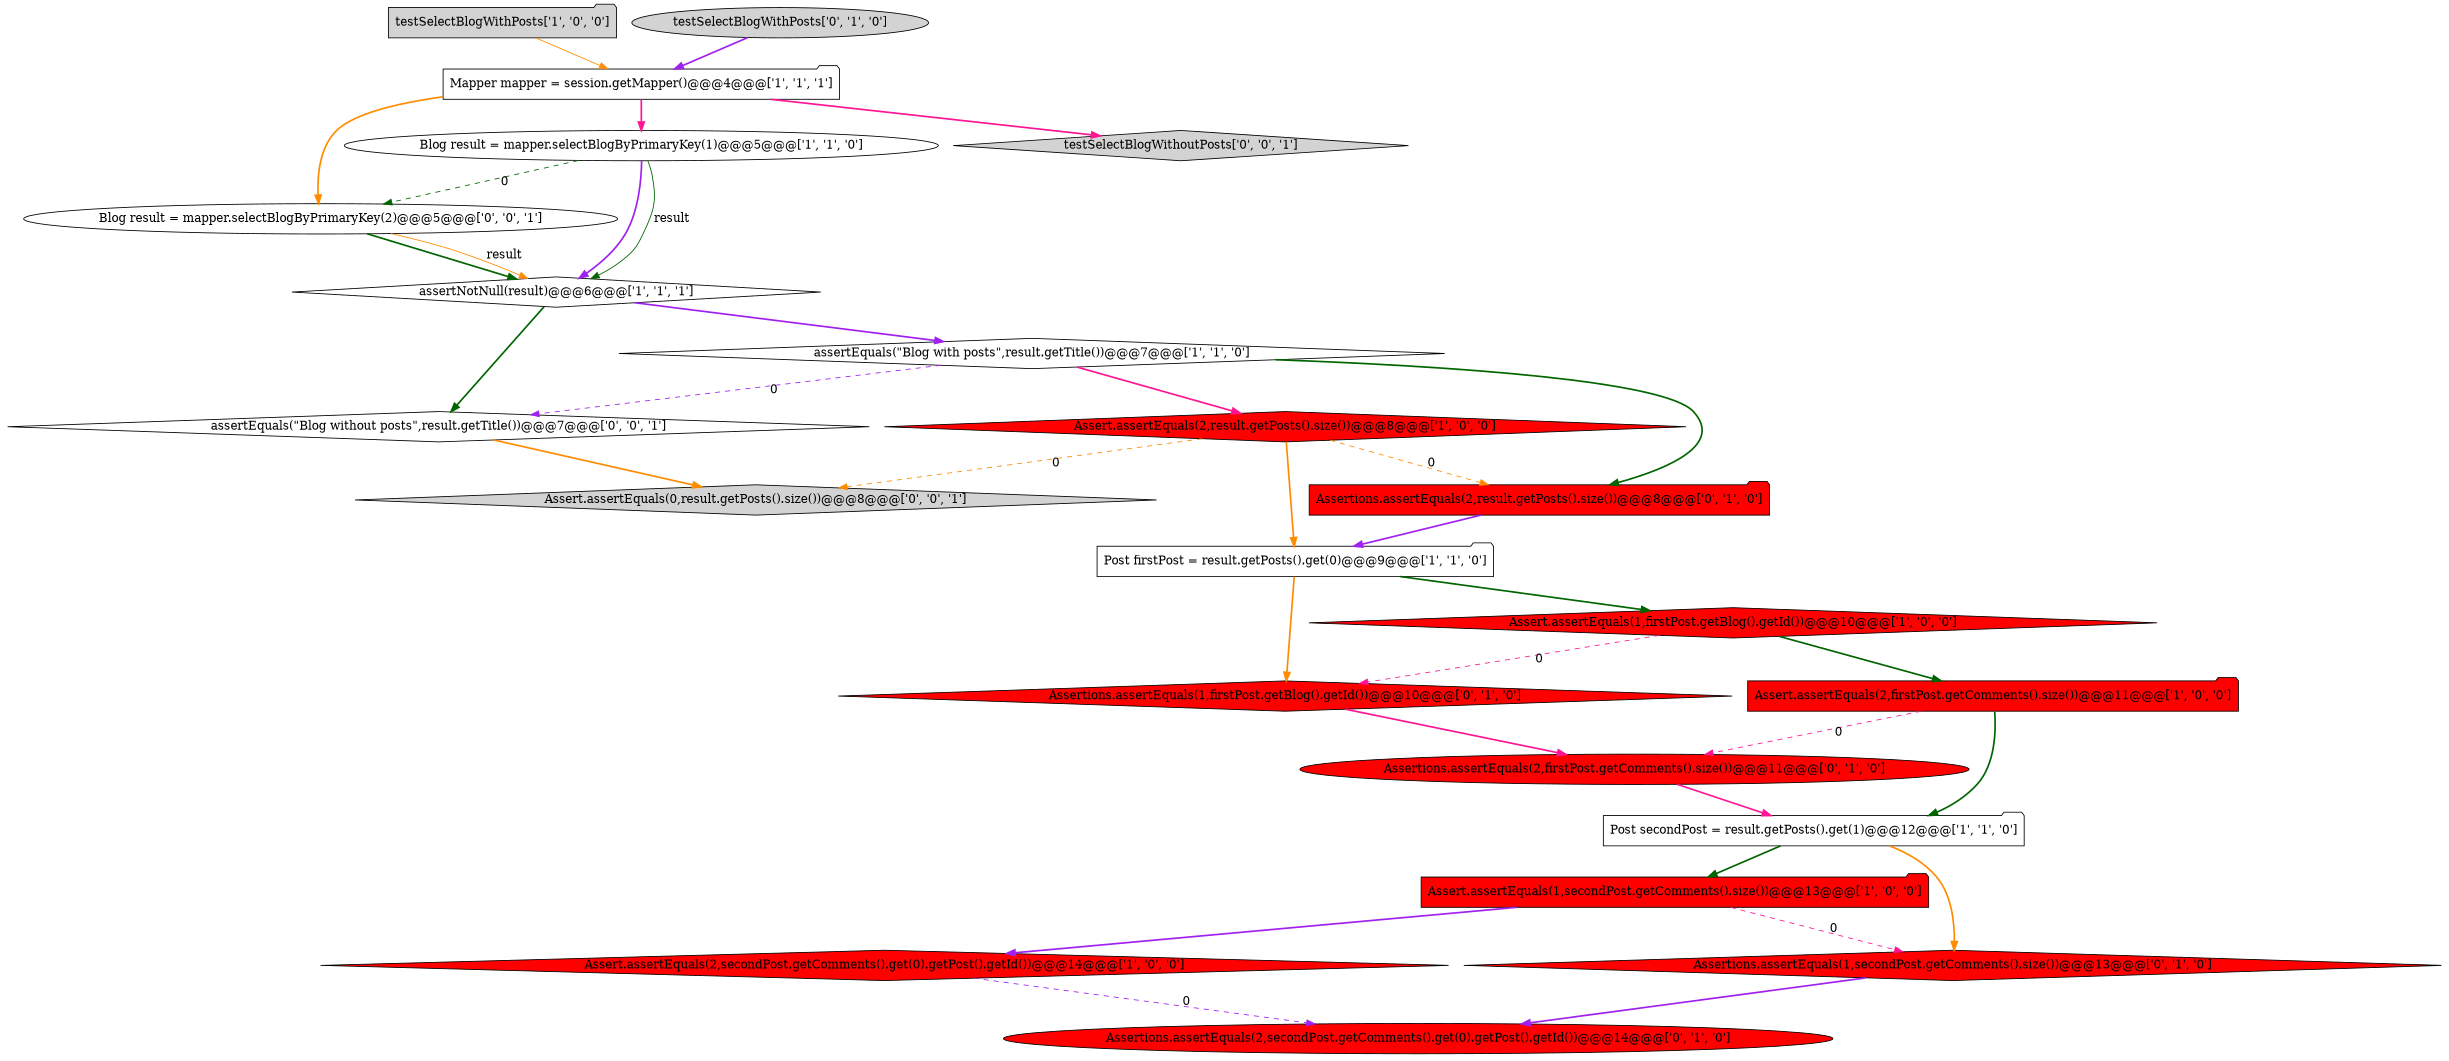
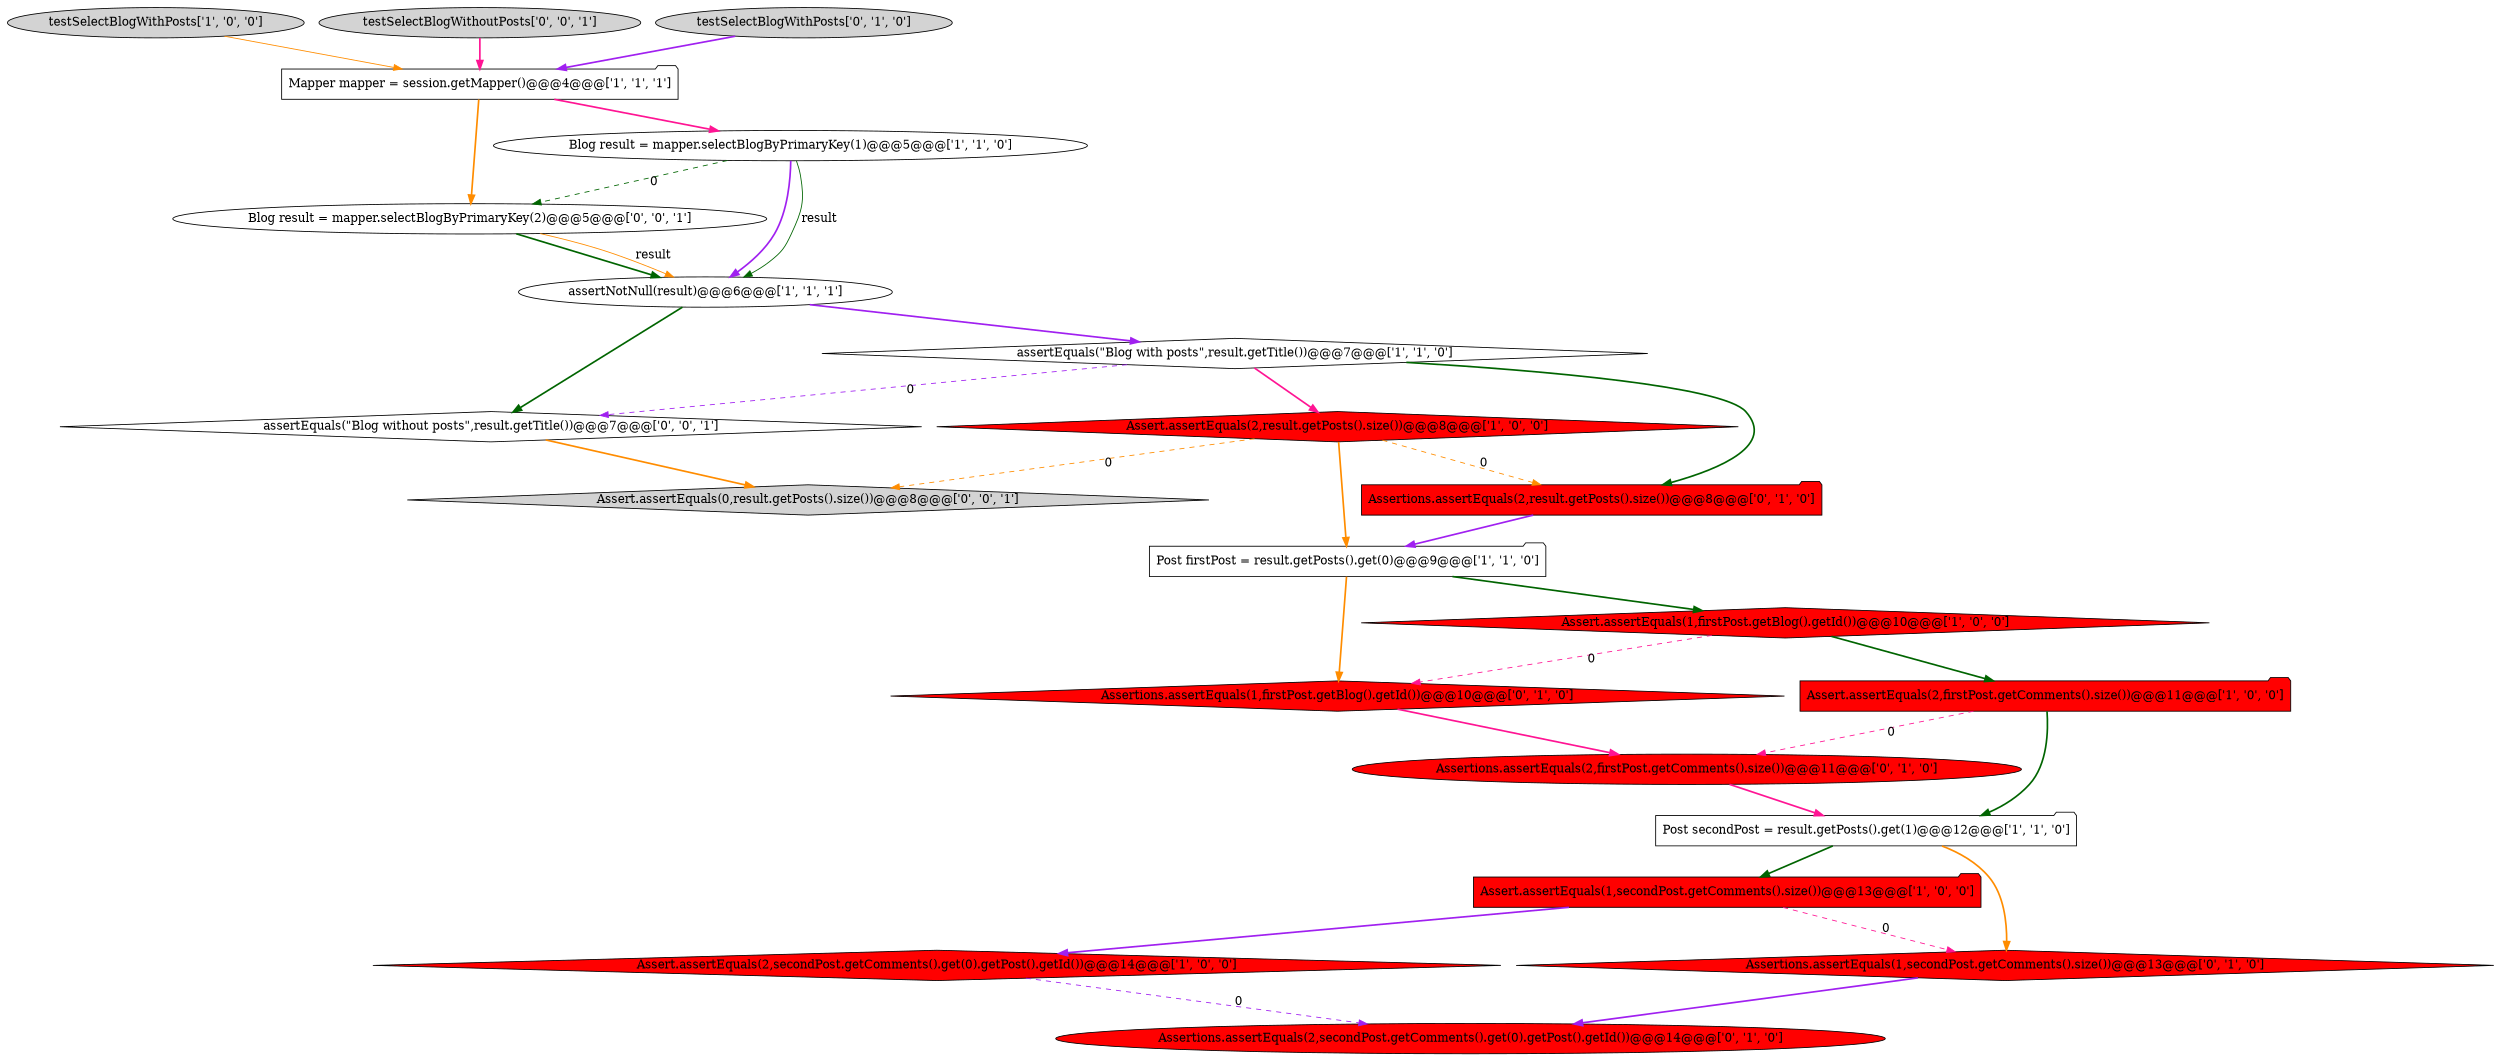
  digraph {
    node [fillcolor=red shape=diamond style=filled]
    edge [color=darkorange style=bold]
    n1 [fillcolor=white label="assertEquals(\"Blog without posts\",result.getTitle())@@@7@@@['0', '0', '1']"]
    n2 [fillcolor=lightgray label="Assert.assertEquals(0,result.getPosts().size())@@@8@@@['0', '0', '1']"]
-   n3 [fillcolor=lightgray label="testSelectBlogWithPosts['1', '0', '0']" shape=folder]
+   n3 [fillcolor=lightgray label="testSelectBlogWithPosts['1', '0', '0']" shape=ellipse]
    n4 [fillcolor=white label="Mapper mapper = session.getMapper()@@@4@@@['1', '1', '1']" shape=folder]
    n5 [fillcolor=white label="Blog result = mapper.selectBlogByPrimaryKey(2)@@@5@@@['0', '0', '1']" shape=ellipse]
    n6 [fillcolor=white label="Blog result = mapper.selectBlogByPrimaryKey(1)@@@5@@@['1', '1', '0']" shape=ellipse]
    n7 [label="Assertions.assertEquals(1,firstPost.getBlog().getId())@@@10@@@['0', '1', '0']"]
    n8 [label="Assertions.assertEquals(2,firstPost.getComments().size())@@@11@@@['0', '1', '0']" shape=ellipse]
    n9 [fillcolor=white label="Post secondPost = result.getPosts().get(1)@@@12@@@['1', '1', '0']" shape=folder]
    n10 [label="Assert.assertEquals(2,secondPost.getComments().get(0).getPost().getId())@@@14@@@['1', '0', '0']"]
    n11 [label="Assertions.assertEquals(2,secondPost.getComments().get(0).getPost().getId())@@@14@@@['0', '1', '0']" shape=ellipse]
    n12 [label="Assert.assertEquals(1,secondPost.getComments().size())@@@13@@@['1', '0', '0']" shape=folder]
    n13 [label="Assertions.assertEquals(1,secondPost.getComments().size())@@@13@@@['0', '1', '0']"]
-   n14 [fillcolor=white label="assertNotNull(result)@@@6@@@['1', '1', '1']"]
+   n14 [fillcolor=white label="assertNotNull(result)@@@6@@@['1', '1', '1']" shape=ellipse]
    n15 [label="Assert.assertEquals(2,result.getPosts().size())@@@8@@@['1', '0', '0']"]
    n16 [fillcolor=white label="Post firstPost = result.getPosts().get(0)@@@9@@@['1', '1', '0']" shape=folder]
    n17 [label="Assertions.assertEquals(2,result.getPosts().size())@@@8@@@['0', '1', '0']" shape=folder]
    n18 [label="Assert.assertEquals(1,firstPost.getBlog().getId())@@@10@@@['1', '0', '0']"]
    n19 [fillcolor=white label="assertEquals(\"Blog with posts\",result.getTitle())@@@7@@@['1', '1', '0']"]
-   n20 [fillcolor=lightgray label="testSelectBlogWithoutPosts['0', '0', '1']"]
+   n20 [fillcolor=lightgray label="testSelectBlogWithoutPosts['0', '0', '1']" shape=ellipse]
    n21 [label="Assert.assertEquals(2,firstPost.getComments().size())@@@11@@@['1', '0', '0']" shape=folder]
    n22 [fillcolor=lightgray label="testSelectBlogWithPosts['0', '1', '0']" shape=ellipse]
    n1 -> n2
    n3 -> n4 [style=solid]
    n4 -> n5
    n4 -> n6 [color=deeppink]
    n5 -> n14 [color=darkgreen]
    n5 -> n14 [label=result style=solid]
    n6 -> n5 [color=darkgreen label=0 style=dashed]
    n6 -> n14 [color=purple]
    n6 -> n14 [color=darkgreen label=result style=solid]
    n7 -> n8 [color=deeppink]
    n8 -> n9 [color=deeppink]
    n9 -> n12 [color=darkgreen]
    n9 -> n13
    n10 -> n11 [color=purple label=0 style=dashed]
    n12 -> n10 [color=purple]
    n12 -> n13 [color=deeppink label=0 style=dashed]
    n13 -> n11 [color=purple]
    n14 -> n1 [color=darkgreen]
    n14 -> n19 [color=purple]
    n15 -> n2 [label=0 style=dashed]
    n15 -> n16
    n15 -> n17 [label=0 style=dashed]
    n16 -> n7
    n16 -> n18 [color=darkgreen]
    n17 -> n16 [color=purple]
    n18 -> n7 [color=deeppink label=0 style=dashed]
    n18 -> n21 [color=darkgreen]
    n19 -> n1 [color=purple label=0 style=dashed]
    n19 -> n15 [color=deeppink]
    n19 -> n17 [color=darkgreen]
-   n4 -> n20 [color=deeppink]
+   n20 -> n4 [color=deeppink]
    n21 -> n8 [color=deeppink label=0 style=dashed]
    n21 -> n9 [color=darkgreen]
    n22 -> n4 [color=purple]
  }
